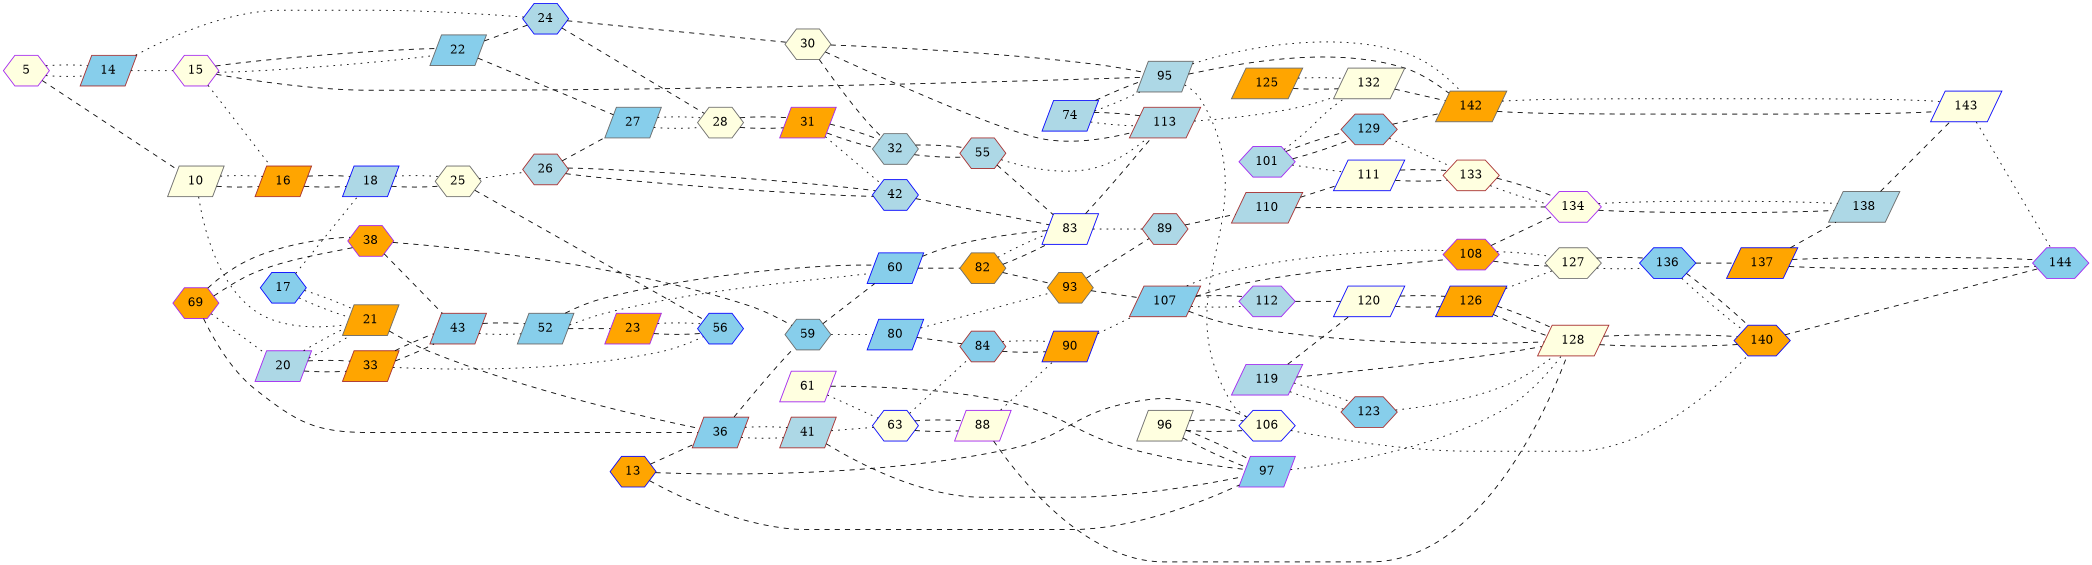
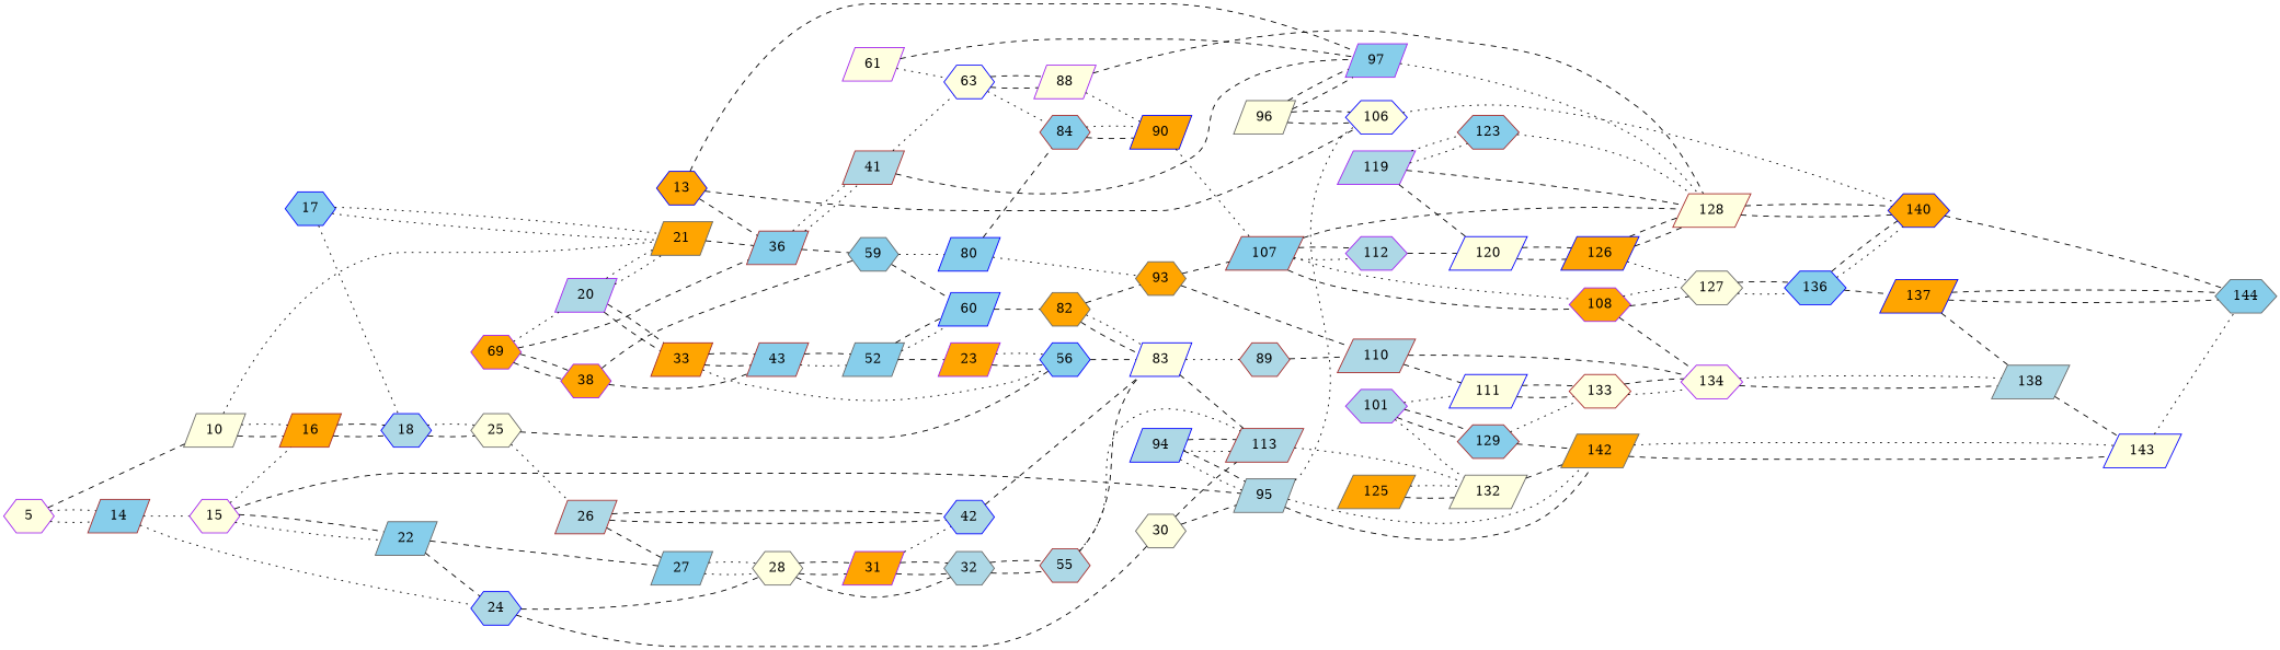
  graph {
    rankdir=LR
    node [color=gray40 fillcolor=lightyellow shape=parallelogram style=filled]
    edge [style=dashed]
    5 [color=purple shape=hexagon]
    10 [super="+6"]
    14 [color=brown fillcolor=skyblue]
    16 [color=brown fillcolor=orange]
    21 [fillcolor=orange super="+8+9"]
    15 [color=purple shape=hexagon]
    24 [color=blue fillcolor=lightblue shape=hexagon super="+23"]
    95 [fillcolor=lightblue super="+4"]
    106 [color=blue shape=hexagon super="+3"]
    142 [fillcolor=orange super="+131+130"]
-   18 [color=blue fillcolor=lightblue]
+   18 [color=blue fillcolor=lightblue shape=hexagon]
    36 [color=brown fillcolor=skyblue super="+12+11+7"]
    13 [color=blue fillcolor=orange shape=hexagon super="+2"]
    97 [color=purple fillcolor=skyblue super="+85+78"]
    41 [color=brown fillcolor=lightblue super="+40"]
    59 [fillcolor=skyblue shape=hexagon super="+58"]
    128 [color=brown super="+122+121+116+117+87+124"]
    140 [color=blue fillcolor=orange shape=hexagon super="+139"]
    22 [fillcolor=skyblue]
    28 [shape=hexagon]
    30 [shape=hexagon super="+29"]
    27 [fillcolor=skyblue]
    25 [shape=hexagon]
    17 [color=blue fillcolor=skyblue shape=hexagon]
-   26 [color=brown fillcolor=lightblue shape=hexagon]
+   26 [color=brown fillcolor=lightblue]
    56 [color=blue fillcolor=skyblue shape=hexagon super="+44+45+35+34"]
    n27 [color=purple fillcolor=orange label=69 shape=hexagon]
    20 [color=purple fillcolor=lightblue]
    38 [color=purple fillcolor=orange shape=hexagon]
    33 [color=brown fillcolor=orange]
    43 [color=brown fillcolor=skyblue]
    31 [color=purple fillcolor=orange]
    32 [fillcolor=lightblue shape=hexagon]
    113 [color=brown fillcolor=lightblue super="+77+76+71+72"]
    42 [color=blue fillcolor=lightblue shape=hexagon]
    83 [color=blue super="+67+75+46+66"]
    55 [color=brown fillcolor=lightblue shape=hexagon]
    132 [super="+115+114+103"]
    52 [fillcolor=skyblue]
    63 [color=blue shape=hexagon super="+62+57+51"]
    60 [color=blue fillcolor=skyblue]
    80 [color=blue fillcolor=skyblue super="+79+65"]
    84 [color=brown fillcolor=skyblue shape=hexagon super="+64"]
    88 [color=purple]
    89 [color=brown fillcolor=lightblue shape=hexagon]
    n46 [color=purple fillcolor=orange label=23]
    82 [fillcolor=orange shape=hexagon super="+70"]
    93 [fillcolor=orange shape=hexagon super="+81"]
    61 [color=purple super="+50"]
    90 [color=blue fillcolor=orange]
    110 [color=brown fillcolor=lightblue super="+99"]
    107 [color=brown fillcolor=skyblue super="+92+105"]
    111 [color=blue super="+100"]
    134 [color=purple shape=hexagon super="+109"]
    108 [color=purple fillcolor=orange shape=hexagon]
    112 [color=purple fillcolor=lightblue shape=hexagon]
-   94 [color=blue fillcolor=lightblue label=74]
+   94 [color=blue fillcolor=lightblue]
    143 [color=blue super="+141"]
    96 [super="+74+48"]
    101 [color=purple fillcolor=lightblue shape=hexagon]
    129 [color=brown fillcolor=skyblue shape=hexagon]
    133 [color=brown shape=hexagon]
-   144 [color=purple fillcolor=skyblue shape=hexagon]
+   144 [fillcolor=skyblue shape=hexagon]
    127 [shape=hexagon]
    120 [color=blue]
    136 [color=blue fillcolor=skyblue shape=hexagon]
    138 [fillcolor=lightblue]
    126 [color=blue fillcolor=orange]
    119 [color=purple fillcolor=lightblue super="+118"]
    123 [color=brown fillcolor=skyblue shape=hexagon]
    125 [fillcolor=orange]
    137 [color=blue fillcolor=orange]
    5 -- 10
    5 -- 14 [style=dotted]
    5 -- 14 [style=dotted]
    10 -- 16
    10 -- 16 [style=dotted]
    10 -- 21 [style=dotted]
    14 -- 15 [style=dotted]
    14 -- 24 [style=dotted]
    16 -- 18
    16 -- 18
    21 -- 36
    15 -- 16 [style=dotted]
    15 -- 95
    15 -- 22 [style=dotted]
    15 -- 22
    24 -- 28
    24 -- 30
    95 -- 106 [style=dotted weight=2]
    95 -- 142
    95 -- 142 [style=dotted]
    106 -- 140 [style=dotted]
    142 -- 143 [weight=2]
    142 -- 143 [style=dotted]
    18 -- 25
    18 -- 25 [style=dotted]
    36 -- 41 [style=dotted]
    36 -- 41 [style=dotted]
    36 -- 59
    13 -- 106
    13 -- 36 [weight=2]
    13 -- 97
    97 -- 128 [style=dotted weight=2]
    41 -- 97
    41 -- 63 [style=dotted weight=2]
    59 -- 60
    59 -- 80 [style=dotted weight=2]
    128 -- 140 [weight=2]
    128 -- 140
    140 -- 144
    22 -- 24
    22 -- 27
    28 -- 31
    28 -- 31
    30 -- 95
-   30 -- 32
+   28 -- 32
    30 -- 113
    27 -- 28 [style=dotted]
    27 -- 28 [style=dotted]
    25 -- 26 [style=dotted]
    25 -- 56
    17 -- 21 [style=dotted weight=2]
    17 -- 21 [style=dotted]
    17 -- 18 [style=dotted]
    26 -- 27
    26 -- 42
    26 -- 42
-   60 -- 83 [weight=3]
+   56 -- 83 [weight=3]
    n27 -- 36
    n27 -- 20 [style=dotted]
    n27 -- 38
    n27 -- 38
    20 -- 21 [style=dotted]
    20 -- 21 [style=dotted]
    20 -- 33
    20 -- 33
    38 -- 59
    38 -- 43
    33 -- 56 [style=dotted]
    33 -- 43
    33 -- 43
    43 -- 52 [style=dotted]
    43 -- 52
    31 -- 32
    31 -- 32
    31 -- 42 [style=dotted]
    32 -- 55
    32 -- 55
    113 -- 132 [style=dotted weight=2]
    42 -- 83
    83 -- 113
    83 -- 89 [style=dotted weight=2]
    55 -- 113 [style=dotted]
    55 -- 83
    132 -- 142
    52 -- 60 [style=dotted]
    52 -- 60
    52 -- n46
    63 -- 84 [style=dotted]
    63 -- 88
    63 -- 88
    60 -- 82
    80 -- 84 [weight=2]
    80 -- 93 [style=dotted]
    84 -- 90
    84 -- 90 [style=dotted]
    88 -- 128
    88 -- 90 [style=dotted]
    89 -- 110
    n46 -- 56 [weight=2]
    n46 -- 56 [style=dotted]
    82 -- 83 [weight=2]
    82 -- 83 [style=dotted]
    82 -- 93
-   93 -- 89
+   93 -- 110
    93 -- 107
    61 -- 97 [weight=2]
    61 -- 63 [style=dotted weight=2]
    90 -- 107 [style=dotted]
    110 -- 111 [weight=2]
    110 -- 134
    107 -- 128 [weight=2]
    107 -- 108
    107 -- 108 [style=dotted]
    107 -- 112 [style=dotted weight=2]
    107 -- 112
    111 -- 133
    111 -- 133
    134 -- 138
    134 -- 138 [style=dotted]
    108 -- 134
    108 -- 127
    108 -- 127 [style=dotted]
    112 -- 120
    94 -- 95 [style=dotted]
    94 -- 95
    94 -- 113 [style=dotted weight=2]
    94 -- 113
    143 -- 144 [style=dotted]
    96 -- 106 [weight=2]
    96 -- 106
    96 -- 97 [weight=3]
    96 -- 97
    101 -- 132 [style=dotted]
    101 -- 111 [style=dotted]
    101 -- 129
    101 -- 129
    129 -- 142
    129 -- 133 [style=dotted]
    133 -- 134 [style=dotted]
    133 -- 134
    127 -- 136 [style=dotted]
    127 -- 136
    120 -- 126
    120 -- 126
    136 -- 140 [style=dotted]
    136 -- 140
    136 -- 137
    138 -- 143
    126 -- 128
    126 -- 128
    126 -- 127 [style=dotted]
    119 -- 128
    119 -- 120
    119 -- 123 [style=dotted weight=2]
    119 -- 123 [style=dotted]
    123 -- 128 [style=dotted]
    125 -- 132 [weight=3]
    125 -- 132 [style=dotted]
    137 -- 144
    137 -- 144
    137 -- 138
  }
